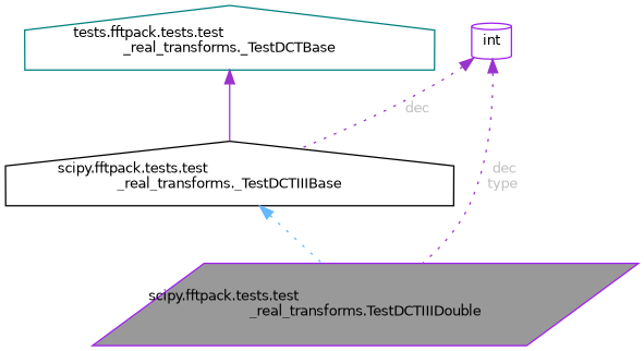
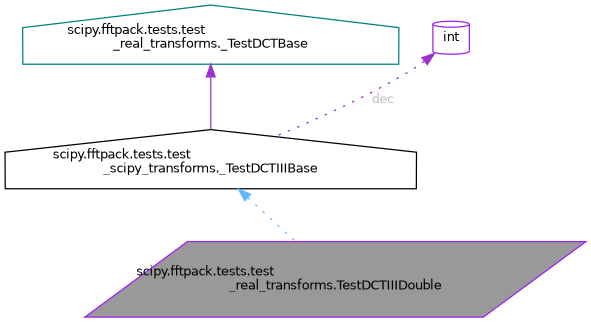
  digraph {
    node [color=purple fillcolor=white fontname=Helvetica fontsize=10 shape=house style=filled]
    edge [color=darkorchid3 dir=back fontname=Helvetica fontsize=10 labelfontname=Helvetica labelfontsize=10 style=dotted]
    n1 [fillcolor=grey60 fontcolor=black height=0.2 label="scipy.fftpack.tests.test\l_real_transforms.TestDCTIIIDouble" shape=parallelogram width=0.4]
-   n2 [color=black height=0.2 label="scipy.fftpack.tests.test\l_real_transforms._TestDCTIIIBase" width=0.4]
-   n3 [color=teal height=0.2 label="tests.fftpack.tests.test\l_real_transforms._TestDCTBase" width=0.4]
+   n2 [color=black height=0.2 label="scipy.fftpack.tests.test\l_scipy_transforms._TestDCTIIIBase" width=0.4]
+   n3 [color=teal height=0.2 label="scipy.fftpack.tests.test\l_real_transforms._TestDCTBase" width=0.4]
    n4 [height=0.2 label=int shape=cylinder width=0.4]
    n2 -> n1 [color=steelblue1]
    n3 -> n2 [style=solid]
-   n4 -> n1 [fontcolor=grey label=" dec\ntype"]
    n4 -> n2 [fontcolor=grey label=" dec"]
  }
